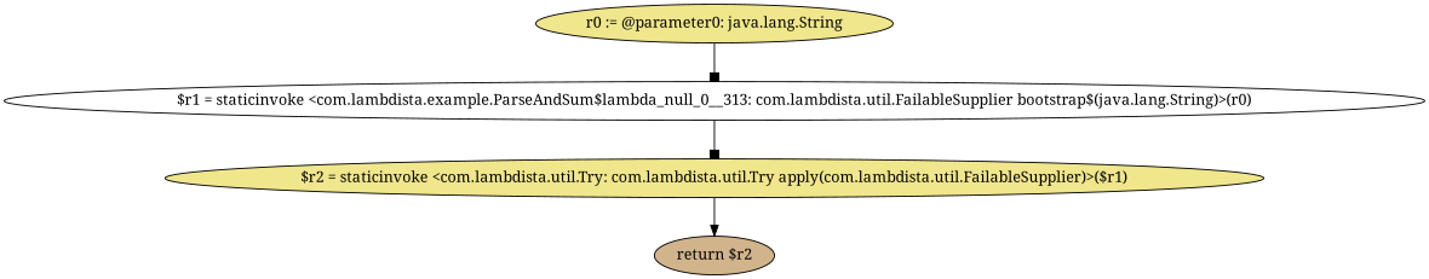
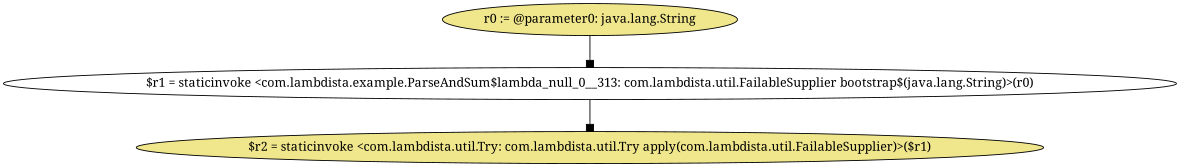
  digraph {
    fontname="Noto Serif"
    node [style=filled fillcolor=khaki color=black fontname="Noto Serif"]
    edge [arrowhead=box fontname="Noto Serif"]
    "r0 := @parameter0: java.lang.String"
    "$r1 = staticinvoke <com.lambdista.example.ParseAndSum$lambda_null_0__313: com.lambdista.util.FailableSupplier bootstrap$(java.lang.String)>(r0)" [fillcolor=white]
    "$r2 = staticinvoke <com.lambdista.util.Try: com.lambdista.util.Try apply(com.lambdista.util.FailableSupplier)>($r1)"
-   "return $r2" [fillcolor=tan]
    "r0 := @parameter0: java.lang.String" -> "$r1 = staticinvoke <com.lambdista.example.ParseAndSum$lambda_null_0__313: com.lambdista.util.FailableSupplier bootstrap$(java.lang.String)>(r0)"
    "$r1 = staticinvoke <com.lambdista.example.ParseAndSum$lambda_null_0__313: com.lambdista.util.FailableSupplier bootstrap$(java.lang.String)>(r0)" -> "$r2 = staticinvoke <com.lambdista.util.Try: com.lambdista.util.Try apply(com.lambdista.util.FailableSupplier)>($r1)"
-   "$r2 = staticinvoke <com.lambdista.util.Try: com.lambdista.util.Try apply(com.lambdista.util.FailableSupplier)>($r1)" -> "return $r2" [arrowhead=normal]
  }
